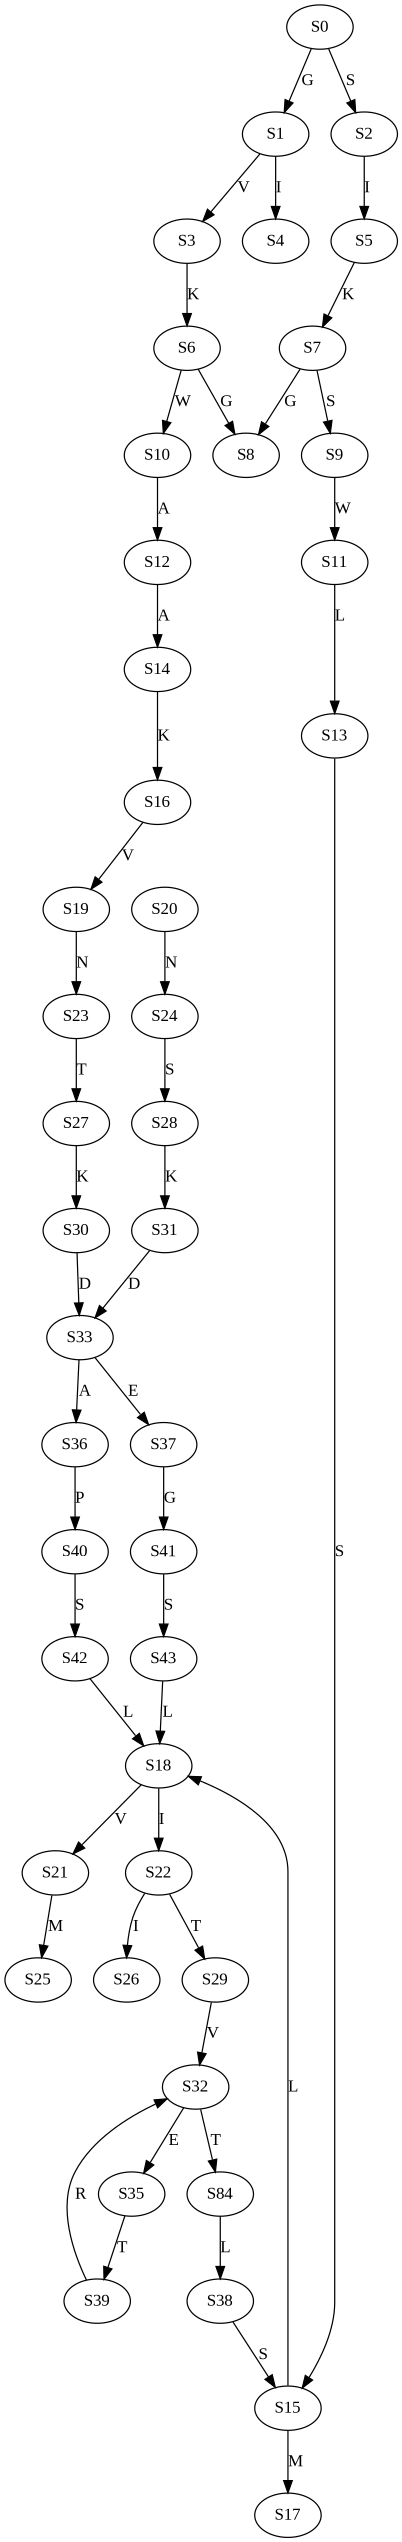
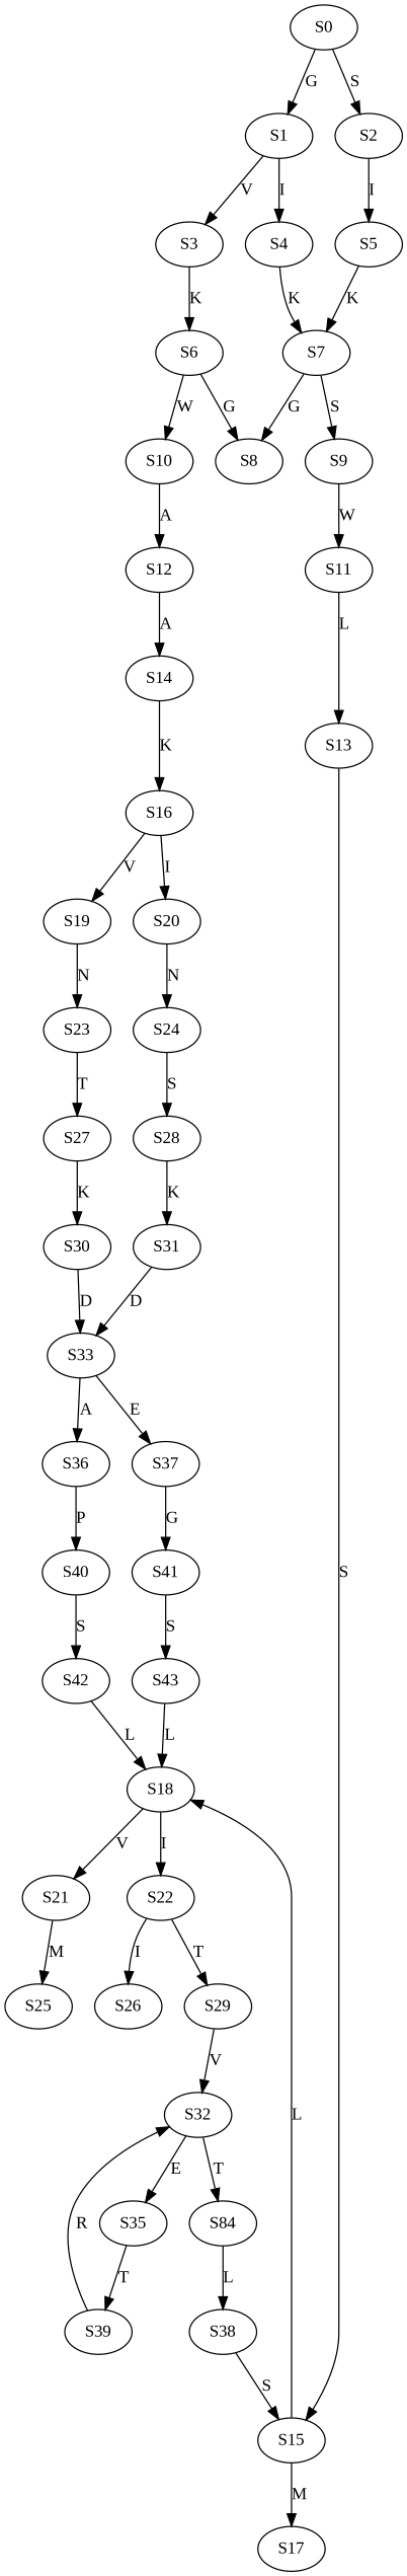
  strict digraph {
    fontname="Liberation Serif"
    node [fontname="Liberation Serif"]
    edge [fontname="Liberation Serif"]
    S0
    S1
    S2
    S3
    S4
    S5
    S6
    S7
    S8
    S10
    S9
    S11
    S12
    S13
    S14
    S15
    S16
    S17
    S18
    S19
    S20
    S21
    S22
    S23
    S24
    S25
    S26
    S29
    S27
    S28
    S30
    S31
    S32
    S33
    n35 [label=S84]
    S35
    S36
    S37
    S38
    S39
    S40
    S41
    S42
    S43
    S0 -> S1 [label=G]
    S0 -> S2 [label=S]
    S1 -> S3 [label=V]
    S1 -> S4 [label=I]
    S2 -> S5 [label=I]
    S3 -> S6 [label=K]
+   S4 -> S7 [label=K]
    S5 -> S7 [label=K]
    S6 -> S8 [label=G]
    S6 -> S10 [label=W]
    S7 -> S8 [label=G]
    S7 -> S9 [label=S]
    S10 -> S12 [label=A]
    S9 -> S11 [label=W]
    S11 -> S13 [label=L]
    S12 -> S14 [label=A]
    S13 -> S15 [label=S]
    S14 -> S16 [label=K]
    S15 -> S17 [label=M]
    S15 -> S18 [label=L]
    S16 -> S19 [label=V]
+   S16 -> S20 [label=I]
    S18 -> S21 [label=V]
    S18 -> S22 [label=I]
    S19 -> S23 [label=N]
    S20 -> S24 [label=N]
    S21 -> S25 [label=M]
    S22 -> S26 [label=I]
    S22 -> S29 [label=T]
    S23 -> S27 [label=T]
    S24 -> S28 [label=S]
    S29 -> S32 [label=V]
    S27 -> S30 [label=K]
    S28 -> S31 [label=K]
    S30 -> S33 [label=D]
    S31 -> S33 [label=D]
    S32 -> n35 [label=T]
    S32 -> S35 [label=E]
    S33 -> S36 [label=A]
    S33 -> S37 [label=E]
    n35 -> S38 [label=L]
    S35 -> S39 [label=T]
    S36 -> S40 [label=P]
    S37 -> S41 [label=G]
    S38 -> S15 [label=S]
    S39 -> S32 [label=R]
    S40 -> S42 [label=S]
    S41 -> S43 [label=S]
    S42 -> S18 [label=L]
    S43 -> S18 [label=L]
  }
